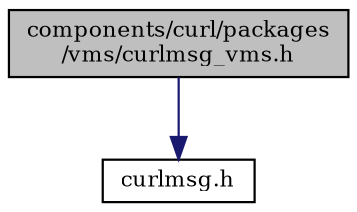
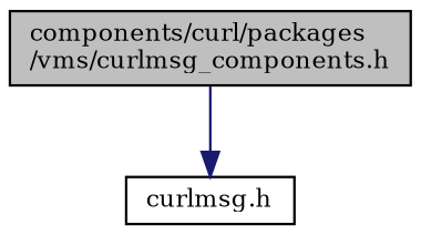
  digraph {
    fontname="DejaVu Serif"
    node [color=black fontname="DejaVu Serif" fontsize=10 shape=record style=filled]
-   n1 [fillcolor=grey75 fontcolor=black height=0.2 label="components/curl/packages\l/vms/curlmsg_vms.h" width=0.4]
+   n1 [fillcolor=grey75 fontcolor=black height=0.2 label="components/curl/packages\l/vms/curlmsg_components.h" width=0.4]
    n2 [fillcolor=white height=0.2 label="curlmsg.h" width=0.4]
    n1 -> n2 [color=midnightblue fontname="DejaVu Serif" fontsize=10 labelfontname=Helvetica labelfontsize=10 style=solid]
  }
